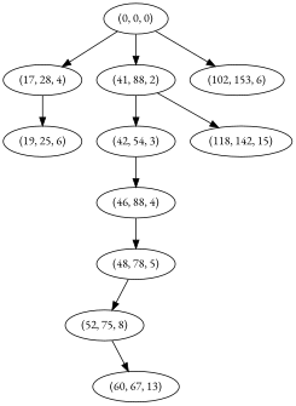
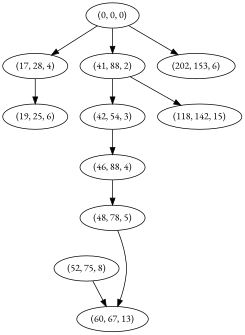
  digraph {
    fontname="EB Garamond"
    node [fontname="EB Garamond"]
    edge [fontname="EB Garamond"]
    "(0, 0, 0)"
    "(17, 28, 4)"
    "(41, 88, 2)"
-   "(102, 153, 6)"
+   "(102, 153, 6)" [label="(202, 153, 6)"]
    "(19, 25, 6)"
    n6 [label="(42, 54, 3)"]
    "(118, 142, 15)"
    n8 [label="(46, 88, 4)"]
    "(48, 78, 5)"
    "(52, 75, 8)"
    "(60, 67, 13)"
    "(0, 0, 0)" -> "(17, 28, 4)"
    "(0, 0, 0)" -> "(41, 88, 2)"
    "(0, 0, 0)" -> "(102, 153, 6)"
    "(17, 28, 4)" -> "(19, 25, 6)"
    "(41, 88, 2)" -> n6
    "(41, 88, 2)" -> "(118, 142, 15)"
    n6 -> n8
    n8 -> "(48, 78, 5)"
-   "(48, 78, 5)" -> "(52, 75, 8)"
+   "(48, 78, 5)" -> "(60, 67, 13)"
    "(52, 75, 8)" -> "(60, 67, 13)"
  }
